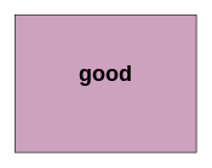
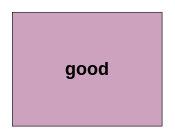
  <mxCell id="0" />
  <mxCell id="1" parent="0" />
  <mxCell id="2" value="" style="rounded=0;whiteSpace=wrap;html=1;fillColor=#CDA2BE;" vertex="1" parent="1"><mxGeometry x="20" y="20" width="250" height="190" as="geometry" /></mxCell>
- <mxCell id="3" value="good" style="text;html=1;strokeColor=none;fillColor=none;align=center;verticalAlign=middle;whiteSpace=wrap;rounded=0;fontSize=30;fontStyle=1" vertex="1" parent="1"><mxGeometry x="115" y="85" width="60" height="30" as="geometry" /></mxCell>
+ <mxCell id="3" value="good" style="text;html=1;strokeColor=none;fillColor=none;align=center;verticalAlign=middle;whiteSpace=wrap;rounded=0;fontSize=30;fontStyle=1" vertex="1" parent="1"><mxGeometry x="115" y="100" width="60" height="30" as="geometry" /></mxCell>
